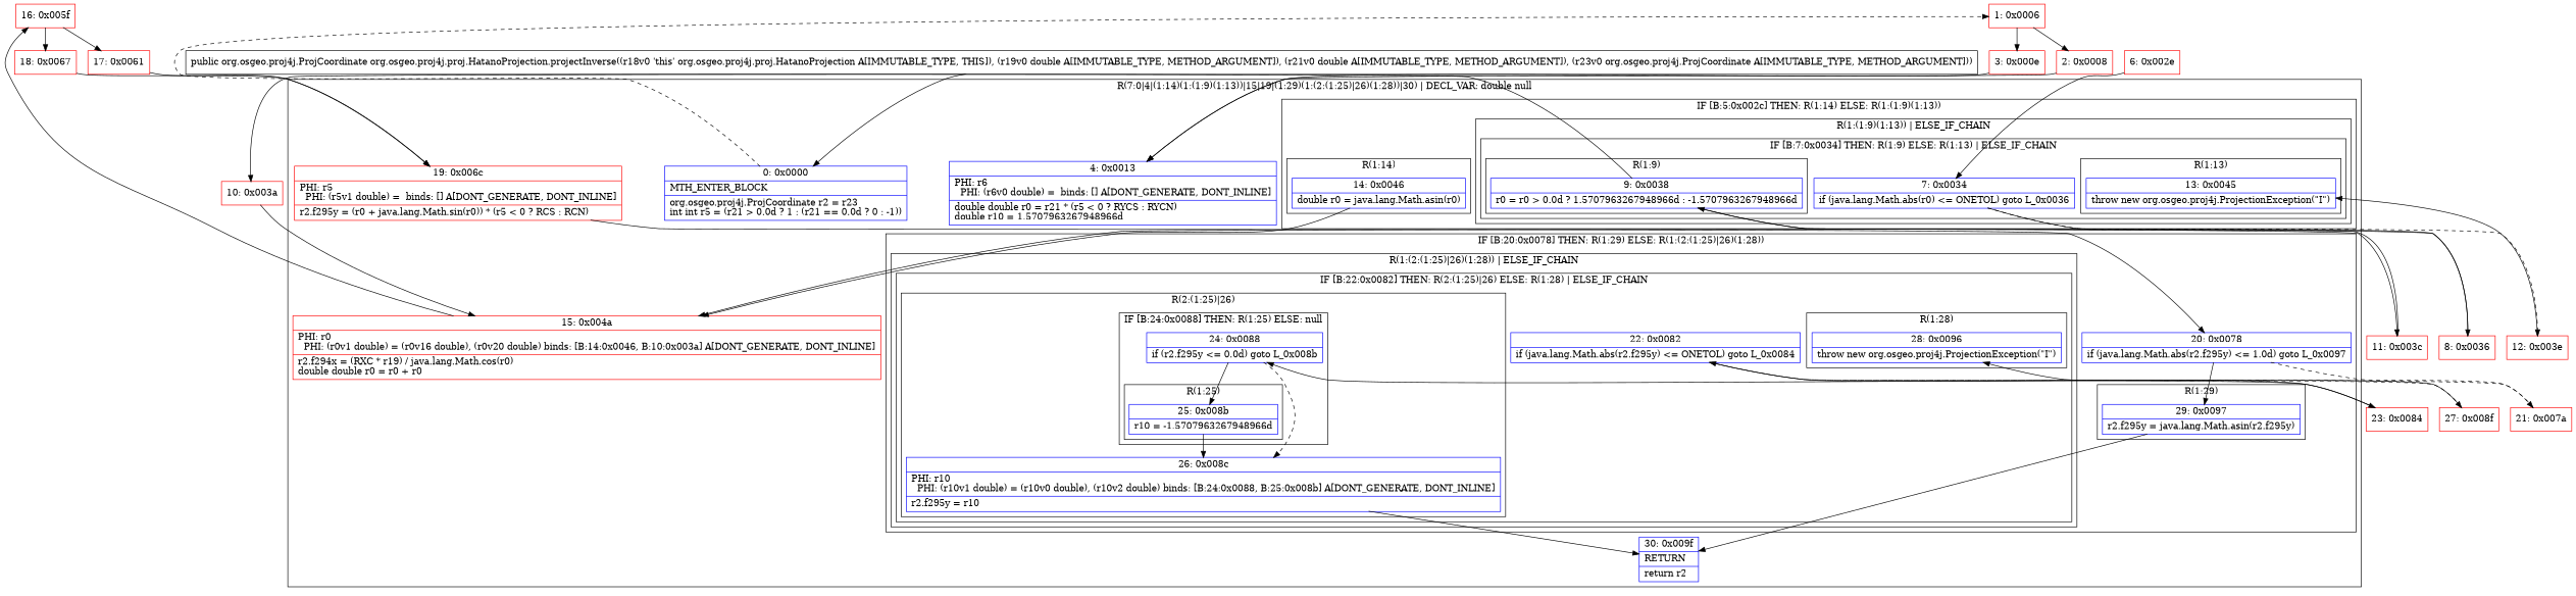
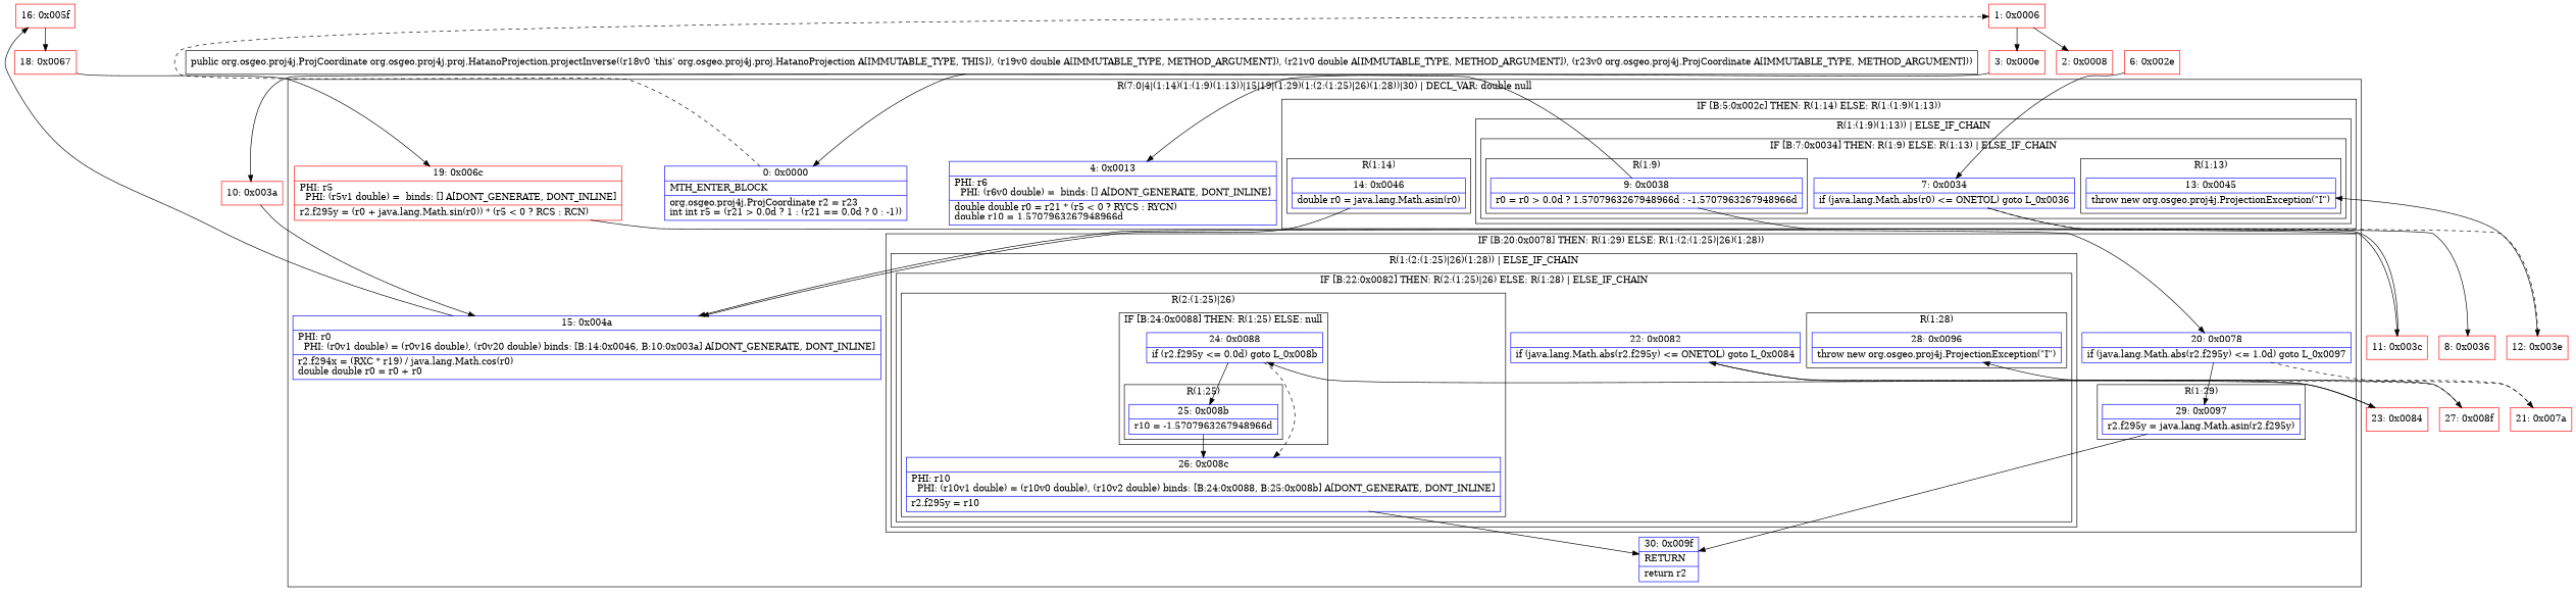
  digraph {
    node [color=blue shape=record]
    n1 [label="{14\:\ 0x0046|double r0 = java.lang.Math.asin(r0)\l}"]
    n2 [label="{9\:\ 0x0038|r0 = r0 \> 0.0d ? 1.5707963267948966d : \-1.5707963267948966d\l}"]
    n3 [label="{13\:\ 0x0045|throw new org.osgeo.proj4j.ProjectionException(\"I\")\l}"]
    n4 [label="{7\:\ 0x0034|if (java.lang.Math.abs(r0) \<= ONETOL) goto L_0x0036\l}"]
    n5 [label="{29\:\ 0x0097|r2.f295y = java.lang.Math.asin(r2.f295y)\l}"]
    n6 [label="{25\:\ 0x008b|r10 = \-1.5707963267948966d\l}"]
    n7 [label="{24\:\ 0x0088|if (r2.f295y \<= 0.0d) goto L_0x008b\l}"]
    n8 [label="{26\:\ 0x008c|PHI: r10 \l  PHI: (r10v1 double) = (r10v0 double), (r10v2 double) binds: [B:24:0x0088, B:25:0x008b] A[DONT_GENERATE, DONT_INLINE]\l|r2.f295y = r10\l}"]
    n9 [label="{28\:\ 0x0096|throw new org.osgeo.proj4j.ProjectionException(\"I\")\l}"]
    n10 [label="{22\:\ 0x0082|if (java.lang.Math.abs(r2.f295y) \<= ONETOL) goto L_0x0084\l}"]
    n11 [label="{20\:\ 0x0078|if (java.lang.Math.abs(r2.f295y) \<= 1.0d) goto L_0x0097\l}"]
    n12 [label="{0\:\ 0x0000|MTH_ENTER_BLOCK\l|org.osgeo.proj4j.ProjCoordinate r2 = r23\lint int r5 = (r21 \> 0.0d ? 1 : (r21 == 0.0d ? 0 : \-1))\l}"]
    n13 [label="{4\:\ 0x0013|PHI: r6 \l  PHI: (r6v0 double) =  binds: [] A[DONT_GENERATE, DONT_INLINE]\l|double double r0 = r21 * (r5 \< 0 ? RYCS : RYCN)\ldouble r10 = 1.5707963267948966d\l}"]
-   n14 [color=red label="{15\:\ 0x004a|PHI: r0 \l  PHI: (r0v1 double) = (r0v16 double), (r0v20 double) binds: [B:14:0x0046, B:10:0x003a] A[DONT_GENERATE, DONT_INLINE]\l|r2.f294x = (RXC * r19) \/ java.lang.Math.cos(r0)\ldouble double r0 = r0 + r0\l}"]
+   n14 [label="{15\:\ 0x004a|PHI: r0 \l  PHI: (r0v1 double) = (r0v16 double), (r0v20 double) binds: [B:14:0x0046, B:10:0x003a] A[DONT_GENERATE, DONT_INLINE]\l|r2.f294x = (RXC * r19) \/ java.lang.Math.cos(r0)\ldouble double r0 = r0 + r0\l}"]
    n15 [color=red label="{19\:\ 0x006c|PHI: r5 \l  PHI: (r5v1 double) =  binds: [] A[DONT_GENERATE, DONT_INLINE]\l|r2.f295y = (r0 + java.lang.Math.sin(r0)) * (r5 \< 0 ? RCS : RCN)\l}"]
    n16 [label="{30\:\ 0x009f|RETURN\l|return r2\l}"]
    n17 [color=red label="{10\:\ 0x003a}"]
    n18 [color=red label="{11\:\ 0x003c}"]
    n19 [color=red label="{8\:\ 0x0036}"]
    n20 [color=red label="{12\:\ 0x003e}"]
    n21 [color=red label="{23\:\ 0x0084}"]
    n22 [color=red label="{27\:\ 0x008f}"]
    n23 [color=red label="{21\:\ 0x007a}"]
    n24 [color=red label="{1\:\ 0x0006}"]
    n25 [color=red label="{16\:\ 0x005f}"]
    n26 [color=red label="{2\:\ 0x0008}"]
    n27 [color=red label="{3\:\ 0x000e}"]
    n28 [color=red label="{6\:\ 0x002e}"]
-   n29 [color=red label="{17\:\ 0x0061}"]
    n30 [color=red label="{18\:\ 0x0067}"]
    n31 [label="{public org.osgeo.proj4j.ProjCoordinate org.osgeo.proj4j.proj.HatanoProjection.projectInverse((r18v0 'this' org.osgeo.proj4j.proj.HatanoProjection A[IMMUTABLE_TYPE, THIS]), (r19v0 double A[IMMUTABLE_TYPE, METHOD_ARGUMENT]), (r21v0 double A[IMMUTABLE_TYPE, METHOD_ARGUMENT]), (r23v0 org.osgeo.proj4j.ProjCoordinate A[IMMUTABLE_TYPE, METHOD_ARGUMENT])) }" color=""]
    subgraph cluster_1 {
      label="R(7:0|4|(1:14)(1:(1:9)(1:13))|15|19|(1:29)(1:(2:(1:25)|26)(1:28))|30) | DECL_VAR: double null\l"
      n12
      n13
      n14
      n15
      n16
      subgraph cluster_2 {
        label="IF [B:5:0x002c] THEN: R(1:14) ELSE: R(1:(1:9)(1:13))"
        subgraph cluster_3 {
          label="R(1:14)"
          n1
        }
        subgraph cluster_4 {
          label="R(1:(1:9)(1:13)) | ELSE_IF_CHAIN\l"
          subgraph cluster_5 {
            label="IF [B:7:0x0034] THEN: R(1:9) ELSE: R(1:13) | ELSE_IF_CHAIN\l"
            n4
            subgraph cluster_6 {
              label="R(1:9)"
              n2
            }
            subgraph cluster_7 {
              label="R(1:13)"
              n3
            }
          }
        }
      }
      subgraph cluster_8 {
        label="IF [B:20:0x0078] THEN: R(1:29) ELSE: R(1:(2:(1:25)|26)(1:28))"
        n11
        subgraph cluster_9 {
          label="R(1:29)"
          n5
        }
        subgraph cluster_10 {
          label="R(1:(2:(1:25)|26)(1:28)) | ELSE_IF_CHAIN\l"
          subgraph cluster_11 {
            label="IF [B:22:0x0082] THEN: R(2:(1:25)|26) ELSE: R(1:28) | ELSE_IF_CHAIN\l"
            n10
            subgraph cluster_12 {
              label="R(2:(1:25)|26)"
              n8
              subgraph cluster_13 {
                label="IF [B:24:0x0088] THEN: R(1:25) ELSE: null"
                n7
                subgraph cluster_14 {
                  label="R(1:25)"
                  n6
                }
              }
            }
            subgraph cluster_15 {
              label="R(1:28)"
              n9
            }
          }
        }
      }
    }
    n1 -> n14
    n2 -> n17
    n2 -> n18
    n4 -> n19
    n4 -> n20 [style=dashed]
    n5 -> n16
    n6 -> n8
    n7 -> n6
    n7 -> n8 [style=dashed]
    n8 -> n16
    n10 -> n21
    n10 -> n22 [style=dashed]
    n11 -> n5
    n11 -> n23 [style=dashed]
    n12 -> n24 [style=dashed]
    n14 -> n25
    n15 -> n11
    n17 -> n14
    n18 -> n14
-   n19 -> n2
    n20 -> n3
    n21 -> n7
    n22 -> n9
    n23 -> n10 [style=dashed]
    n24 -> n26
    n24 -> n27
-   n25 -> n29
    n25 -> n30
-   n26 -> n13
    n27 -> n13
    n28 -> n4
-   n29 -> n15
    n30 -> n15
    n31 -> n12
  }
